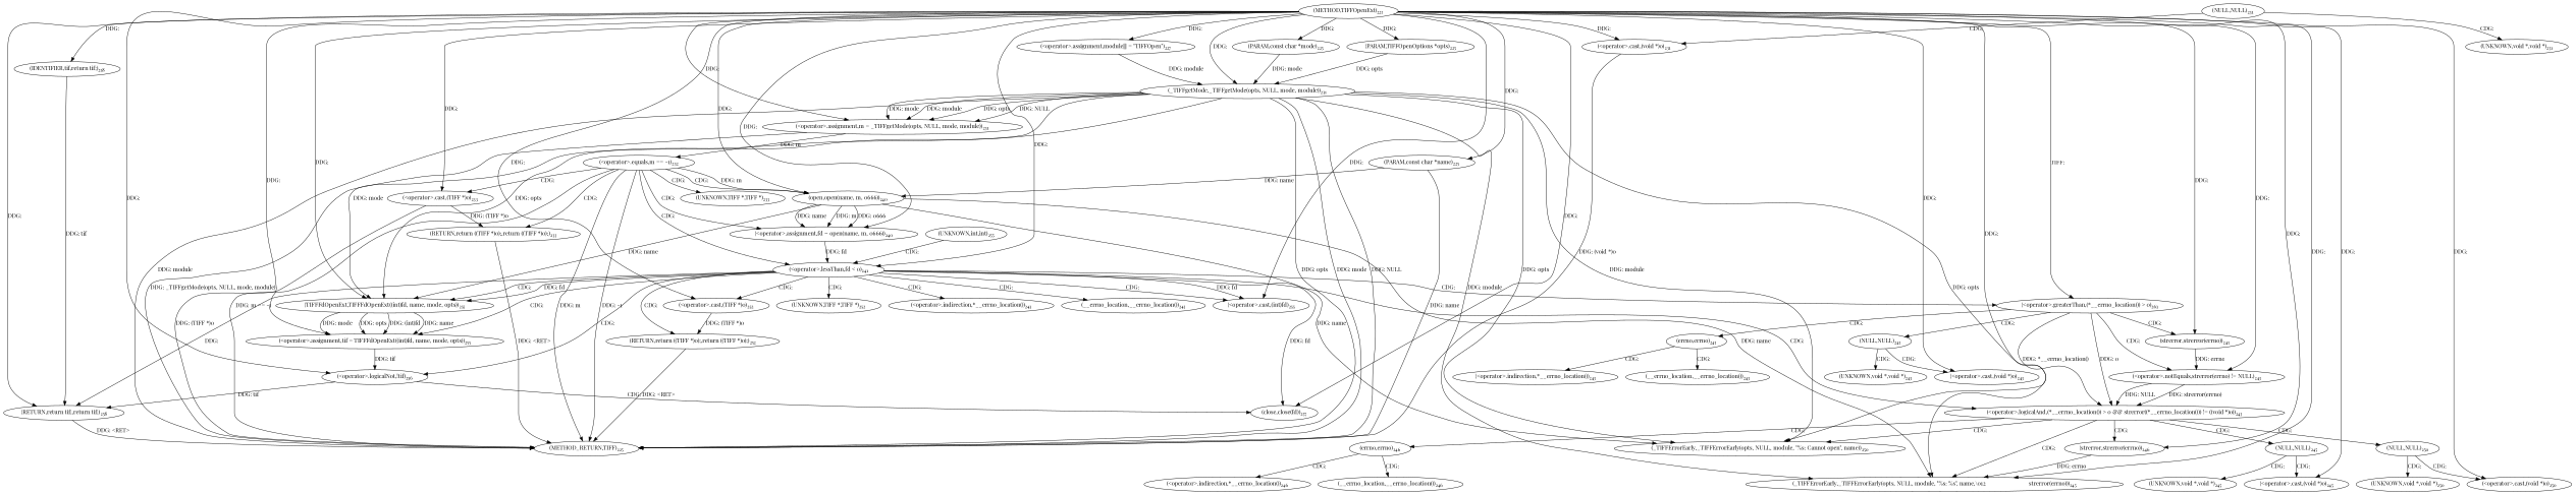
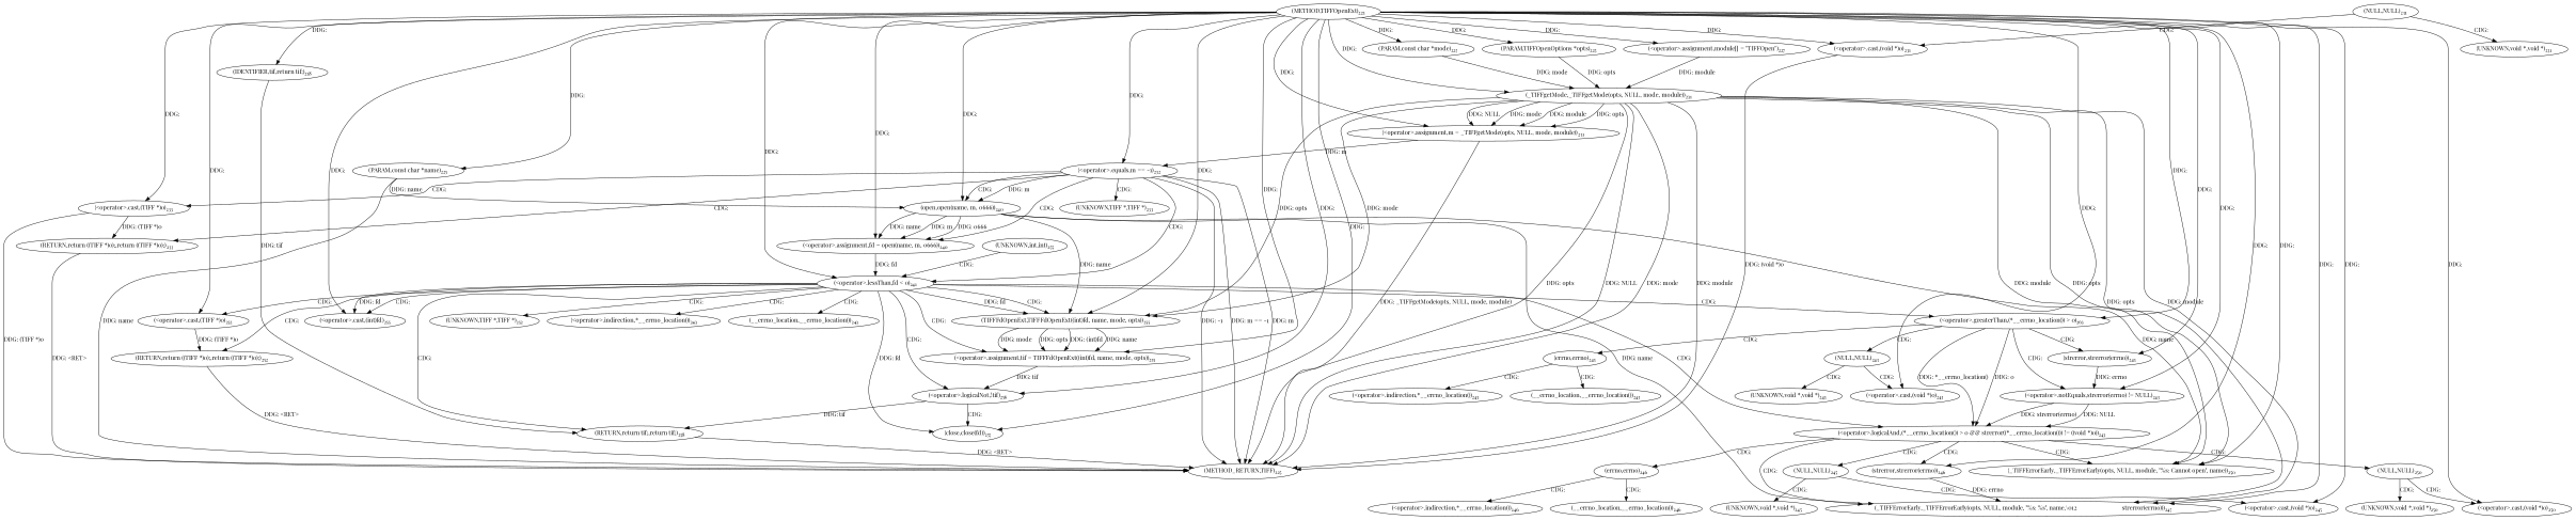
  digraph {
    fontname="Playfair Display"
    node [fontname="Playfair Display"]
    edge [fontname="Playfair Display"]
    n1 [label=<(METHOD,TIFFOpenExt)<SUB>225</SUB>>]
    n2 [label=<(PARAM,const char *name)<SUB>225</SUB>>]
    n3 [label=<(PARAM,const char *mode)<SUB>225</SUB>>]
    n4 [label=<(PARAM,TIFFOpenOptions *opts)<SUB>225</SUB>>]
    n5 [label=<(&lt;operator&gt;.assignment,module[] = &quot;TIFFOpen&quot;)<SUB>227</SUB>>]
    n6 [label=<(&lt;operator&gt;.assignment,m = _TIFFgetMode(opts, NULL, mode, module))<SUB>231</SUB>>]
    n7 [label=<(&lt;operator&gt;.assignment,fd = open(name, m, 0666))<SUB>240</SUB>>]
    n8 [label=<(&lt;operator&gt;.assignment,tif = TIFFFdOpenExt((int)fd, name, mode, opts))<SUB>255</SUB>>]
    n9 [label=<(&lt;operator&gt;.equals,m == -1)<SUB>232</SUB>>]
    n10 [label=<(&lt;operator&gt;.lessThan,fd &lt; 0)<SUB>241</SUB>>]
    n11 [label=<(&lt;operator&gt;.logicalNot,!tif)<SUB>256</SUB>>]
    n12 [label=<(IDENTIFIER,tif,return tif;)<SUB>258</SUB>>]
    n13 [label=<(_TIFFgetMode,_TIFFgetMode(opts, NULL, mode, module))<SUB>231</SUB>>]
    n14 [label=<(open,open(name, m, 0666))<SUB>240</SUB>>]
    n15 [label=<(TIFFFdOpenExt,TIFFFdOpenExt((int)fd, name, mode, opts))<SUB>255</SUB>>]
    n16 [label=<(close,close(fd))<SUB>257</SUB>>]
    n17 [label=<(&lt;operator&gt;.cast,(TIFF *)0)<SUB>233</SUB>>]
    n18 [label=<(&lt;operator&gt;.cast,(TIFF *)0)<SUB>252</SUB>>]
    n19 [label=<(&lt;operator&gt;.cast,(int)fd)<SUB>255</SUB>>]
    n20 [label=<(&lt;operator&gt;.cast,(void *)0)<SUB>231</SUB>>]
    n21 [label=<(_TIFFErrorEarly,_TIFFErrorEarly(opts, NULL, module, &quot;%s: %s&quot;, name,\012                            strerror(errno)))<SUB>245</SUB>>]
    n22 [label=<(&lt;operator&gt;.greaterThan,(*__errno_location()) &gt; 0)<SUB>263</SUB>>]
    n23 [label=<(&lt;operator&gt;.notEquals,strerror(errno) != NULL)<SUB>243</SUB>>]
    n24 [label=<(_TIFFErrorEarly,_TIFFErrorEarly(opts, NULL, module, &quot;%s: Cannot open&quot;, name))<SUB>250</SUB>>]
    n25 [label=<(strerror,strerror(errno))<SUB>243</SUB>>]
    n26 [label=<(strerror,strerror(errno))<SUB>246</SUB>>]
    n27 [label=<(&lt;operator&gt;.cast,(void *)0)<SUB>243</SUB>>]
    n28 [label=<(&lt;operator&gt;.cast,(void *)0)<SUB>245</SUB>>]
    n29 [label=<(&lt;operator&gt;.cast,(void *)0)<SUB>250</SUB>>]
    n30 [label=<(METHOD_RETURN,TIFF)<SUB>225</SUB>>]
    n31 [label=<(RETURN,return ((TIFF *)0);,return ((TIFF *)0);)<SUB>233</SUB>>]
    n32 [label=<(UNKNOWN,TIFF *,TIFF *)<SUB>233</SUB>>]
    n33 [label=<(RETURN,return tif;,return tif;)<SUB>258</SUB>>]
    n34 [label=<(RETURN,return ((TIFF *)0);,return ((TIFF *)0);)<SUB>252</SUB>>]
    n35 [label=<(&lt;operator&gt;.logicalAnd,(*__errno_location()) &gt; 0 &amp;&amp; strerror((*__errno_location())) != ((void *)0))<SUB>243</SUB>>]
    n36 [label=<(UNKNOWN,TIFF *,TIFF *)<SUB>252</SUB>>]
    n37 [label=<(&lt;operator&gt;.indirection,*__errno_location())<SUB>243</SUB>>]
    n38 [label=<(__errno_location,__errno_location())<SUB>243</SUB>>]
    n39 [label=<(NULL,NULL)<SUB>243</SUB>>]
    n40 [label=<(errno,errno)<SUB>243</SUB>>]
    n41 [label=<(NULL,NULL)<SUB>245</SUB>>]
    n42 [label=<(errno,errno)<SUB>246</SUB>>]
    n43 [label=<(NULL,NULL)<SUB>250</SUB>>]
    n44 [label=<(UNKNOWN,int,int)<SUB>255</SUB>>]
    n45 [label=<(UNKNOWN,void *,void *)<SUB>245</SUB>>]
    n46 [label=<(&lt;operator&gt;.indirection,*__errno_location())<SUB>246</SUB>>]
    n47 [label=<(__errno_location,__errno_location())<SUB>246</SUB>>]
    n48 [label=<(UNKNOWN,void *,void *)<SUB>250</SUB>>]
    n49 [label=<(UNKNOWN,void *,void *)<SUB>243</SUB>>]
    n50 [label=<(&lt;operator&gt;.indirection,*__errno_location())<SUB>243</SUB>>]
    n51 [label=<(__errno_location,__errno_location())<SUB>243</SUB>>]
    n52 [label=<(NULL,NULL)<SUB>231</SUB>>]
    n53 [label=<(UNKNOWN,void *,void *)<SUB>231</SUB>>]
    n1 -> n2 [label="DDG: "]
    n1 -> n3 [label="DDG: "]
    n1 -> n4 [label="DDG: "]
    n1 -> n5 [label="DDG: "]
    n1 -> n6 [label="DDG: "]
    n1 -> n7 [label="DDG: "]
    n1 -> n8 [label="DDG: "]
-   n1 -> n33 [label="DDG: "]
+   n1 -> n9 [label="DDG: "]
    n1 -> n10 [label="DDG: "]
    n1 -> n11 [label="DDG: "]
    n1 -> n12 [label="DDG: "]
    n1 -> n13 [label="DDG: "]
    n1 -> n14 [label="DDG: "]
    n1 -> n15 [label="DDG: "]
    n1 -> n16 [label="DDG: "]
    n1 -> n17 [label="DDG: "]
    n1 -> n18 [label="DDG: "]
    n1 -> n19 [label="DDG: "]
    n1 -> n20 [label="DDG: "]
    n1 -> n21 [label="DDG: "]
-   n1 -> n22 [label="TIFF: "]
+   n1 -> n22 [label="DDG: "]
    n1 -> n23 [label="DDG: "]
    n1 -> n24 [label="DDG: "]
    n1 -> n25 [label="DDG: "]
    n1 -> n26 [label="DDG: "]
    n1 -> n27 [label="DDG: "]
    n1 -> n28 [label="DDG: "]
    n1 -> n29 [label="DDG: "]
    n2 -> n14 [label="DDG: name"]
    n2 -> n30 [label="DDG: name"]
    n3 -> n13 [label="DDG: mode"]
    n4 -> n13 [label="DDG: opts"]
    n5 -> n13 [label="DDG: module"]
    n6 -> n9 [label="DDG: m"]
    n6 -> n30 [label="DDG: _TIFFgetMode(opts, NULL, mode, module)"]
    n7 -> n10 [label="DDG: fd"]
    n8 -> n11 [label="DDG: tif"]
    n9 -> n7 [label="CDG: "]
    n9 -> n10 [label="CDG: "]
    n9 -> n14 [label="DDG: m"]
    n9 -> n14 [label="CDG: "]
    n9 -> n17 [label="CDG: "]
    n9 -> n30 [label="DDG: m"]
    n9 -> n30 [label="DDG: -1"]
    n9 -> n30 [label="DDG: m == -1"]
    n9 -> n31 [label="CDG: "]
    n9 -> n32 [label="CDG: "]
    n10 -> n8 [label="CDG: "]
    n10 -> n11 [label="CDG: "]
    n10 -> n15 [label="DDG: fd"]
    n10 -> n15 [label="CDG: "]
    n10 -> n16 [label="DDG: fd"]
    n10 -> n18 [label="CDG: "]
    n10 -> n19 [label="DDG: fd"]
    n10 -> n19 [label="CDG: "]
    n10 -> n22 [label="CDG: "]
-   n10 -> n33 [label="DDG: "]
+   n10 -> n33 [label="CDG: "]
    n10 -> n34 [label="CDG: "]
    n10 -> n35 [label="CDG: "]
    n10 -> n36 [label="CDG: "]
    n10 -> n37 [label="CDG: "]
    n10 -> n38 [label="CDG: "]
    n11 -> n16 [label="CDG: "]
    n11 -> n33 [label="DDG: tif"]
    n12 -> n33 [label="DDG: tif"]
    n13 -> n6 [label="DDG: opts"]
    n13 -> n6 [label="DDG: NULL"]
    n13 -> n6 [label="DDG: mode"]
    n13 -> n6 [label="DDG: module"]
    n13 -> n15 [label="DDG: mode"]
    n13 -> n15 [label="DDG: opts"]
    n13 -> n21 [label="DDG: opts"]
    n13 -> n21 [label="DDG: module"]
    n13 -> n24 [label="DDG: opts"]
    n13 -> n24 [label="DDG: module"]
    n13 -> n30 [label="DDG: opts"]
    n13 -> n30 [label="DDG: NULL"]
    n13 -> n30 [label="DDG: mode"]
    n13 -> n30 [label="DDG: module"]
    n14 -> n7 [label="DDG: name"]
    n14 -> n7 [label="DDG: m"]
    n14 -> n7 [label="DDG: 0666"]
    n14 -> n15 [label="DDG: name"]
    n14 -> n21 [label="DDG: name"]
    n14 -> n24 [label="DDG: name"]
    n15 -> n8 [label="DDG: (int)fd"]
    n15 -> n8 [label="DDG: name"]
    n15 -> n8 [label="DDG: mode"]
    n15 -> n8 [label="DDG: opts"]
    n17 -> n30 [label="DDG: (TIFF *)0"]
    n17 -> n31 [label="DDG: (TIFF *)0"]
    n18 -> n34 [label="DDG: (TIFF *)0"]
    n20 -> n30 [label="DDG: (void *)0"]
    n22 -> n23 [label="CDG: "]
    n22 -> n25 [label="CDG: "]
    n22 -> n35 [label="DDG: *__errno_location()"]
    n22 -> n35 [label="DDG: 0"]
    n22 -> n39 [label="CDG: "]
    n22 -> n40 [label="CDG: "]
    n23 -> n35 [label="DDG: strerror(errno)"]
    n23 -> n35 [label="DDG: NULL"]
    n25 -> n23 [label="DDG: errno"]
    n26 -> n21 [label="DDG: errno"]
    n31 -> n30 [label="DDG: &lt;RET&gt;"]
    n33 -> n30 [label="DDG: &lt;RET&gt;"]
    n34 -> n30 [label="DDG: &lt;RET&gt;"]
    n35 -> n21 [label="CDG: "]
    n35 -> n24 [label="CDG: "]
    n35 -> n26 [label="CDG: "]
    n35 -> n41 [label="CDG: "]
    n35 -> n42 [label="CDG: "]
    n35 -> n43 [label="CDG: "]
    n39 -> n27 [label="CDG: "]
    n39 -> n49 [label="CDG: "]
    n40 -> n50 [label="CDG: "]
    n40 -> n51 [label="CDG: "]
    n41 -> n28 [label="CDG: "]
    n41 -> n45 [label="CDG: "]
    n42 -> n46 [label="CDG: "]
    n42 -> n47 [label="CDG: "]
    n43 -> n29 [label="CDG: "]
    n43 -> n48 [label="CDG: "]
    n44 -> n10 [label="CDG: "]
    n52 -> n20 [label="CDG: "]
    n52 -> n53 [label="CDG: "]
  }
